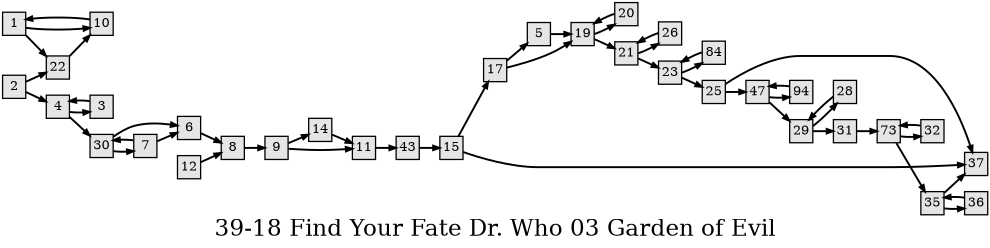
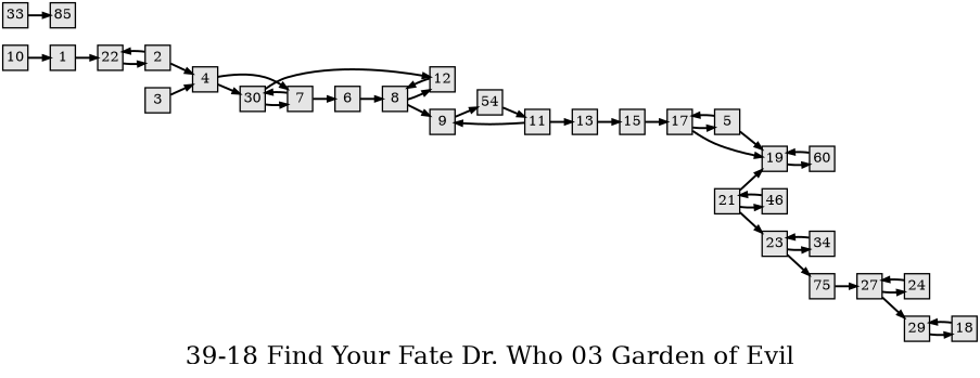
  digraph {
    fontsize=36
    label="39-18 Find Your Fate Dr. Who 03 Garden of Evil"
    nodesep=0.35
    ordering=out
    rankdir=LR
    ranksep=0.45
    node [fillcolor=grey90 fixedsize=true fontsize=20 labelfloat=true margin="0,0" penwidth=2 regular=true shape=rect style=filled]
    edge [fontsize=12 labelfloat=true penwidth=3]
    1
    10
    22
    2
    4
    3
    30
    6
    7
    8
    5
    17
    19
-   20
+   20 [label=60]
    21
-   26
+   26 [label=46]
    23
    12
    9
-   14
+   14 [label=54]
    11
-   13 [label=43]
+   13
    15
-   37
-   34 [label=84]
-   25
-   27 [label=47]
-   24 [label=94]
+   34
+   25 [label=75]
+   27
+   24
    29
-   28
-   31
-   33 [label=73]
-   32
-   35
-   36
-   1 -> 10
+   28 [label=18]
+   33
+   35 [label=85]
    1 -> 22
    10 -> 1
-   22 -> 10
+   22 -> 2
    2 -> 22
    2 -> 4
-   4 -> 3
+   4 -> 7
    4 -> 30
    3 -> 4
-   30 -> 6
+   30 -> 12
    30 -> 7
    6 -> 8
    7 -> 30
    7 -> 6
+   8 -> 12
    8 -> 9
+   5 -> 17
    5 -> 19
    17 -> 5
    17 -> 19
    19 -> 20
-   19 -> 21
+   21 -> 19
    20 -> 19
    21 -> 26
    21 -> 23
    26 -> 21
    23 -> 34
    23 -> 25
    12 -> 8
    9 -> 14
-   9 -> 11
+   11 -> 9
    14 -> 11
    11 -> 13
    13 -> 15
    15 -> 17
-   15 -> 37
    34 -> 23
-   25 -> 37
    25 -> 27
    27 -> 24
    27 -> 29
    24 -> 27
    29 -> 28
-   29 -> 31
    28 -> 29
-   31 -> 33
-   33 -> 32
    33 -> 35
-   32 -> 33
-   35 -> 37
-   35 -> 36
-   36 -> 35
  }
